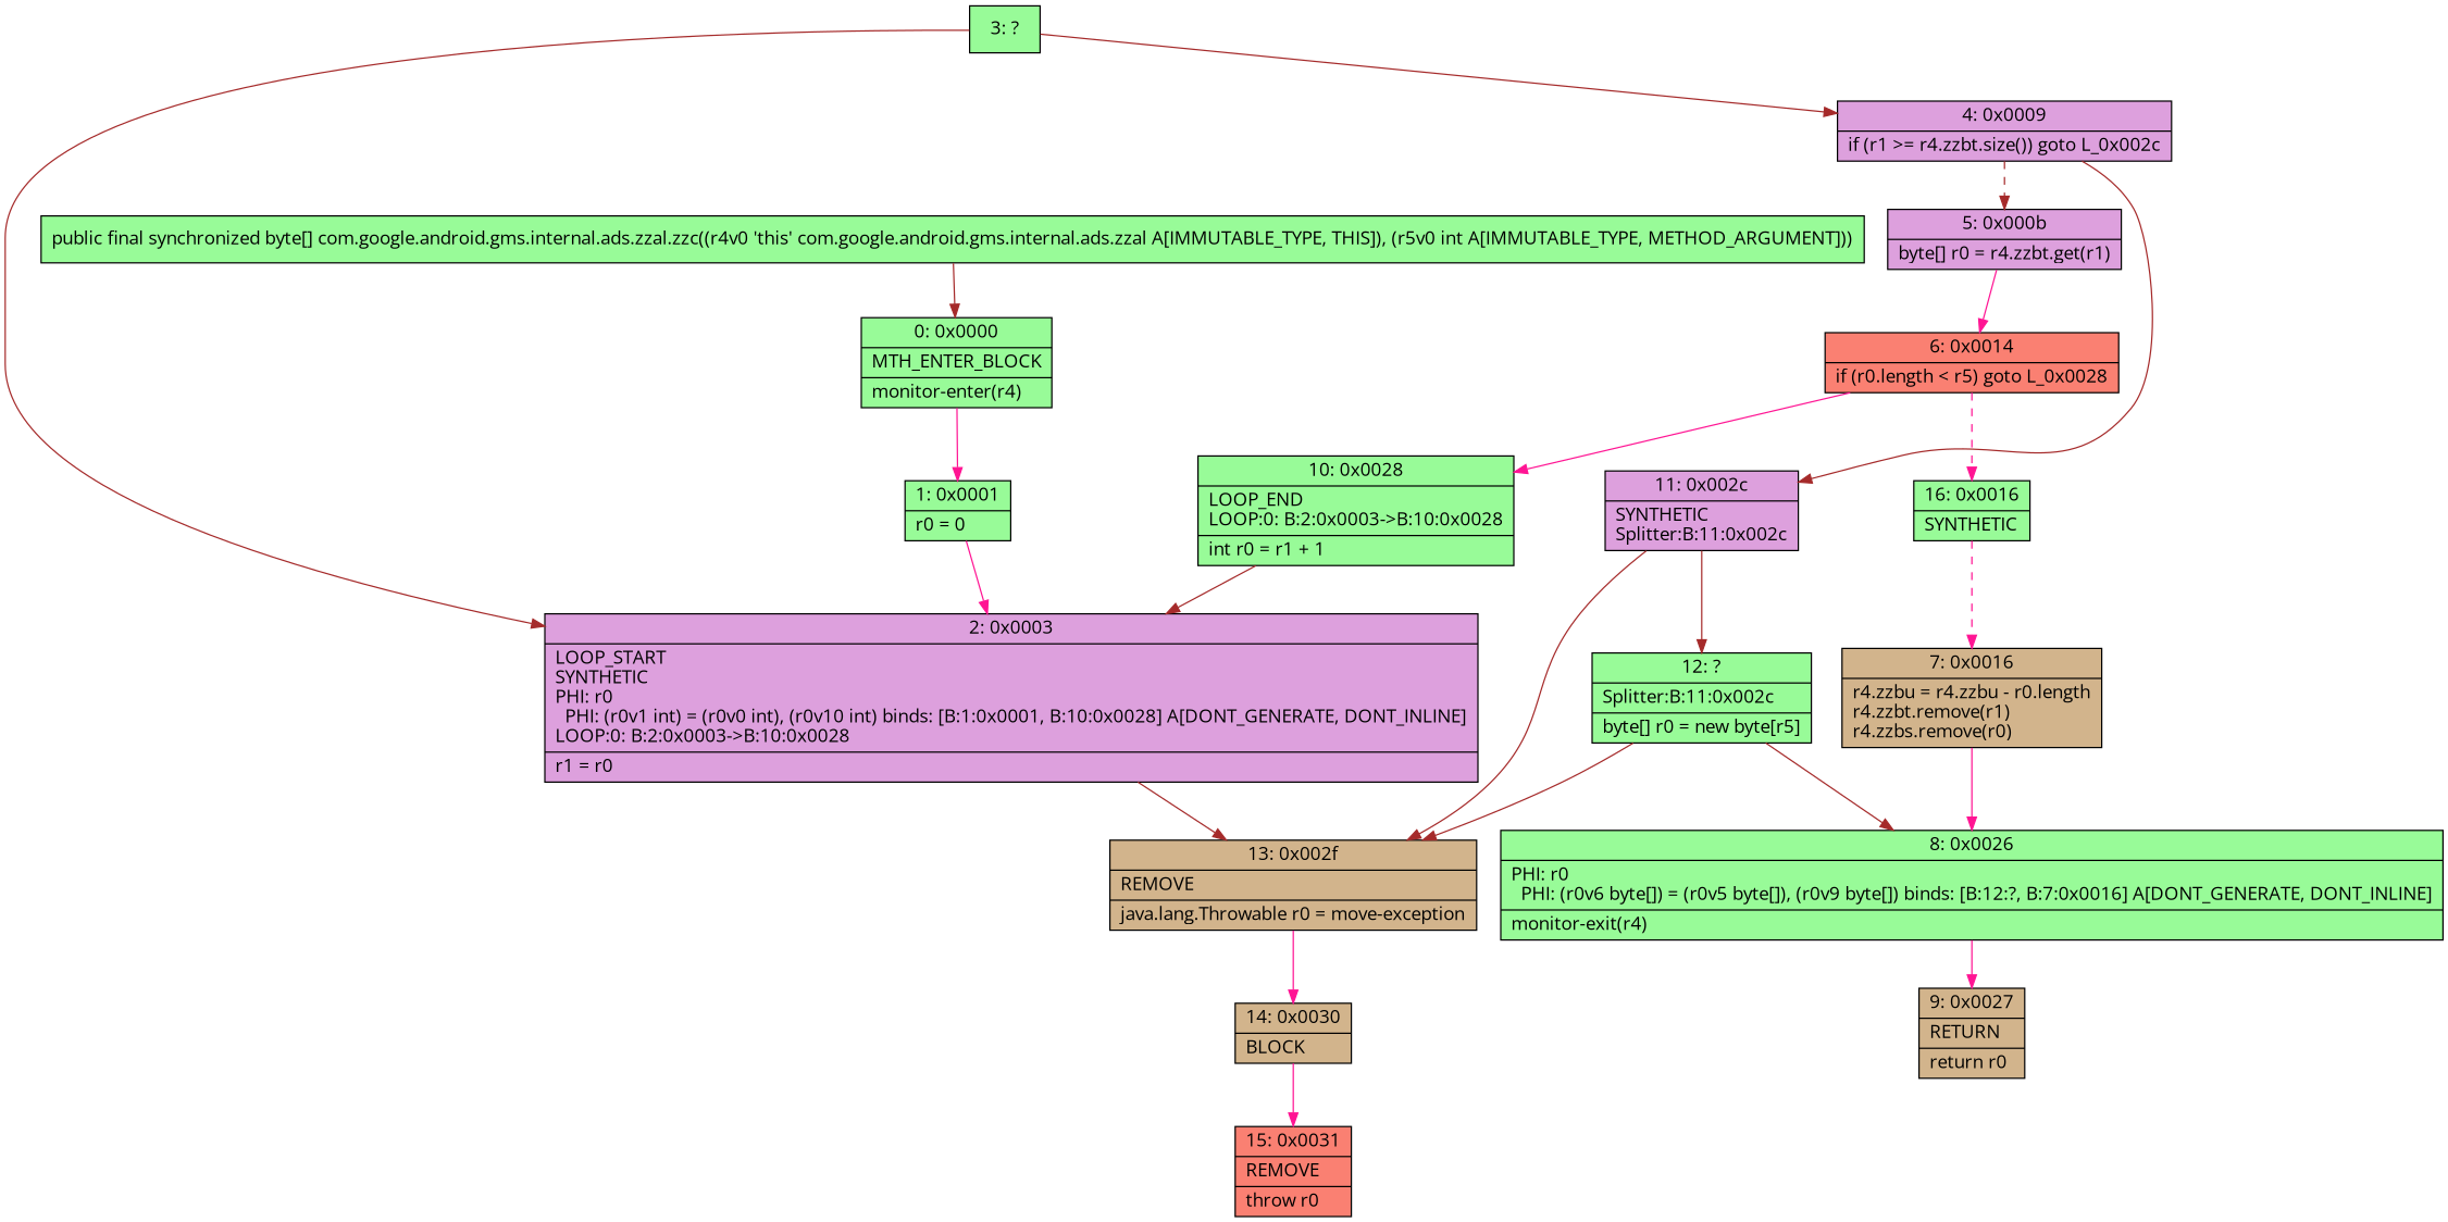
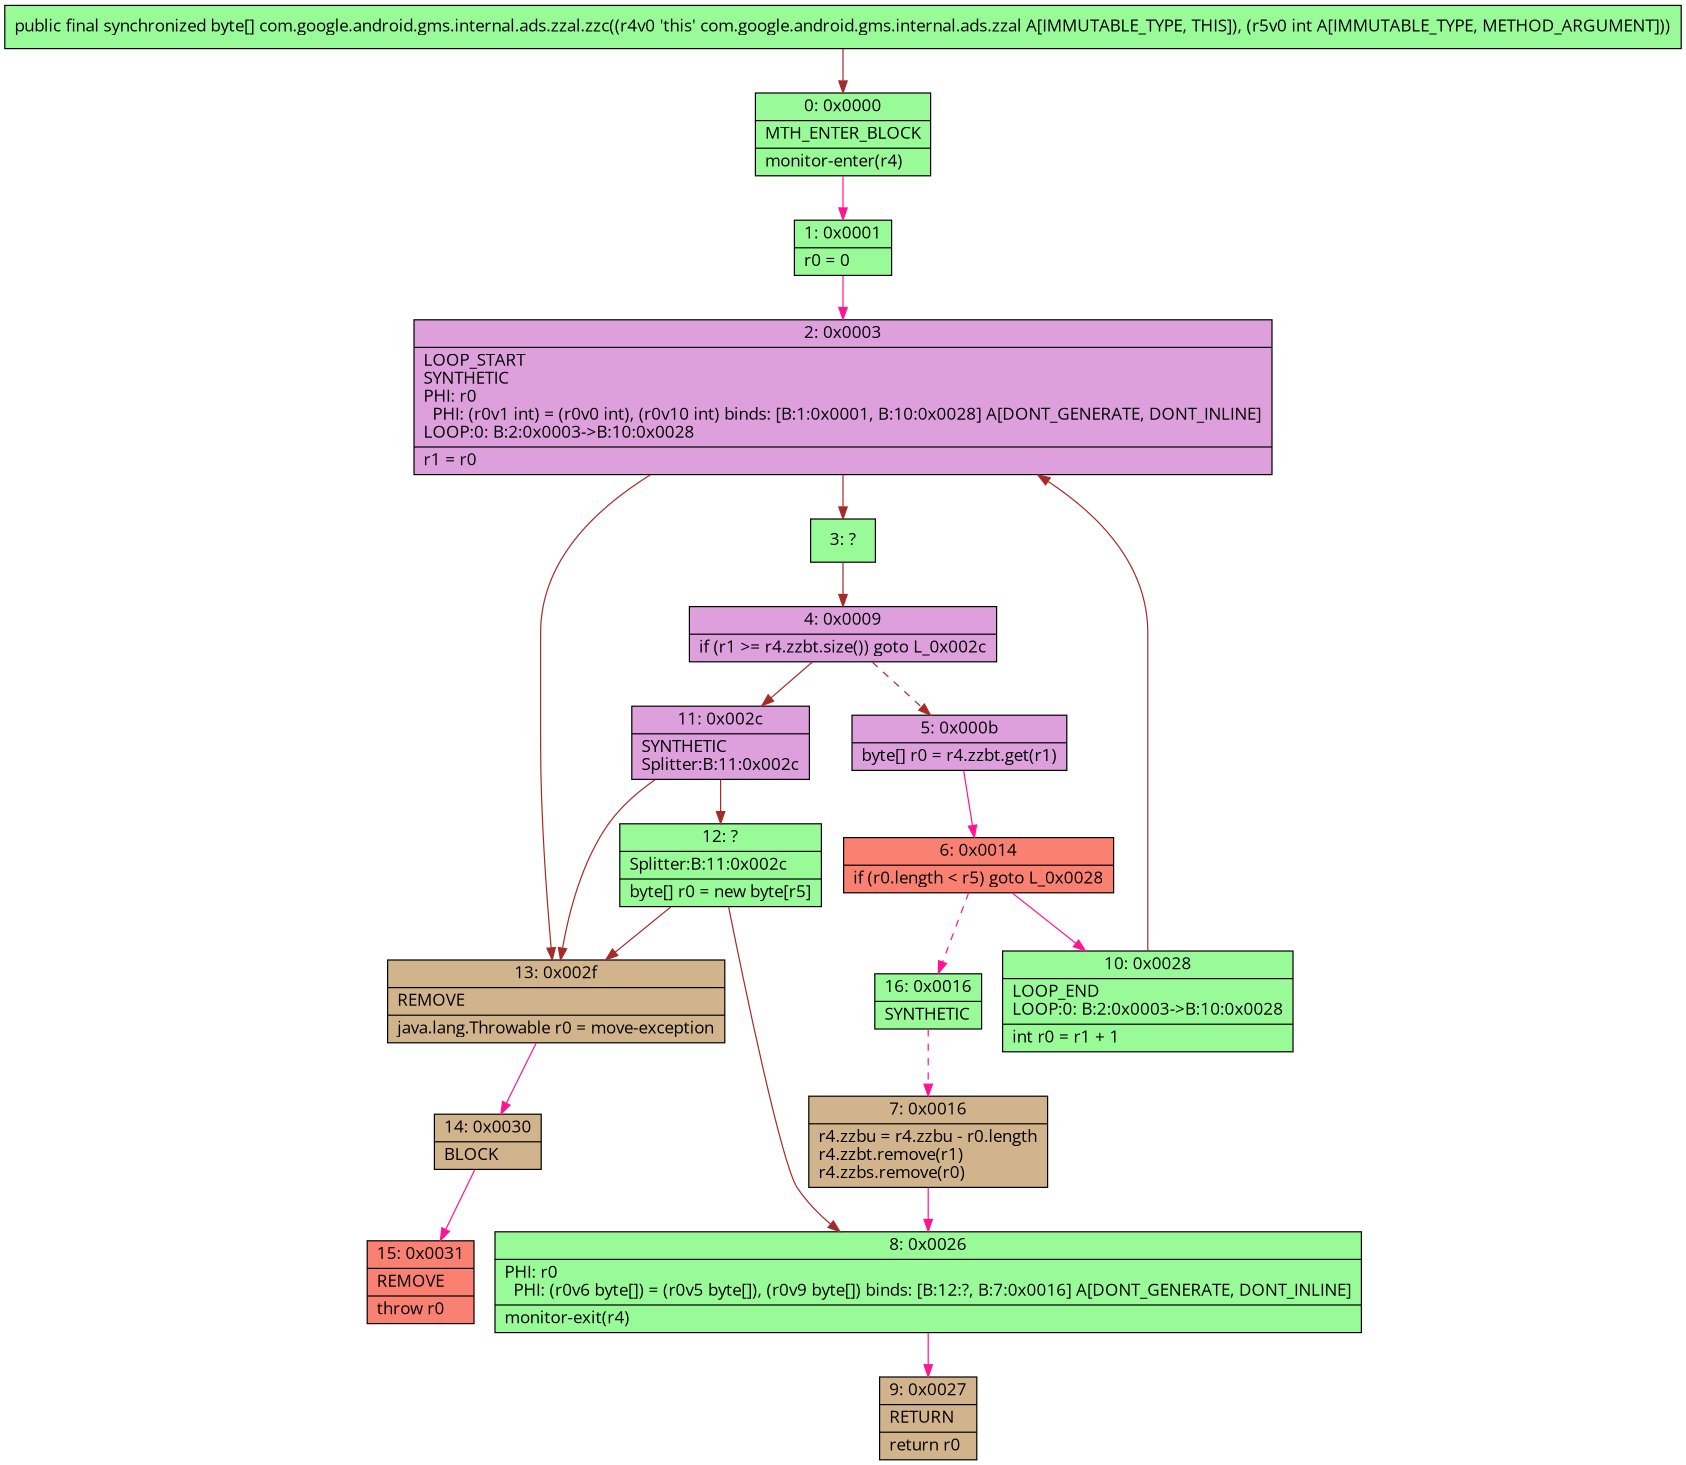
  digraph {
    fontname="Open Sans"
    node [fillcolor=palegreen fontname="Open Sans" shape=record style=filled]
    edge [color=brown fontname="Open Sans"]
    n1 [label="{0\:\ 0x0000|MTH_ENTER_BLOCK\l|monitor\-enter(r4)\l}"]
    n2 [label="{1\:\ 0x0001|r0 = 0\l}"]
    n3 [fillcolor=plum label="{2\:\ 0x0003|LOOP_START\lSYNTHETIC\lPHI: r0 \l  PHI: (r0v1 int) = (r0v0 int), (r0v10 int) binds: [B:1:0x0001, B:10:0x0028] A[DONT_GENERATE, DONT_INLINE]\lLOOP:0: B:2:0x0003\-\>B:10:0x0028\l|r1 = r0\l}"]
    n4 [label="{3\:\ ?}"]
    n5 [fillcolor=tan label="{13\:\ 0x002f|REMOVE\l|java.lang.Throwable r0 = move\-exception\l}"]
    n6 [fillcolor=plum label="{4\:\ 0x0009|if (r1 \>= r4.zzbt.size()) goto L_0x002c\l}"]
    n7 [fillcolor=tan label="{14\:\ 0x0030|BLOCK\l}"]
    n8 [fillcolor=plum label="{5\:\ 0x000b|byte[] r0 = r4.zzbt.get(r1)\l}"]
    n9 [fillcolor=plum label="{11\:\ 0x002c|SYNTHETIC\lSplitter:B:11:0x002c\l}"]
    n10 [fillcolor=salmon label="{6\:\ 0x0014|if (r0.length \< r5) goto L_0x0028\l}"]
    n11 [label="{12\:\ ?|Splitter:B:11:0x002c\l|byte[] r0 = new byte[r5]\l}"]
    n12 [label="{10\:\ 0x0028|LOOP_END\lLOOP:0: B:2:0x0003\-\>B:10:0x0028\l|int r0 = r1 + 1\l}"]
    n13 [label="{16\:\ 0x0016|SYNTHETIC\l}"]
    n14 [fillcolor=tan label="{7\:\ 0x0016|r4.zzbu = r4.zzbu \- r0.length\lr4.zzbt.remove(r1)\lr4.zzbs.remove(r0)\l}"]
    n15 [label="{8\:\ 0x0026|PHI: r0 \l  PHI: (r0v6 byte[]) = (r0v5 byte[]), (r0v9 byte[]) binds: [B:12:?, B:7:0x0016] A[DONT_GENERATE, DONT_INLINE]\l|monitor\-exit(r4)\l}"]
    n16 [fillcolor=tan label="{9\:\ 0x0027|RETURN\l|return r0\l}"]
    n17 [fillcolor=salmon label="{15\:\ 0x0031|REMOVE\l|throw r0\l}"]
    n18 [label="{public final synchronized byte[] com.google.android.gms.internal.ads.zzal.zzc((r4v0 'this' com.google.android.gms.internal.ads.zzal A[IMMUTABLE_TYPE, THIS]), (r5v0 int A[IMMUTABLE_TYPE, METHOD_ARGUMENT])) }"]
    n1 -> n2 [color=deeppink]
    n2 -> n3 [color=deeppink]
-   n4 -> n3
+   n3 -> n4
    n3 -> n5
    n4 -> n6
    n5 -> n7 [color=deeppink]
    n6 -> n8 [style=dashed]
    n6 -> n9
    n7 -> n17 [color=deeppink]
    n8 -> n10 [color=deeppink]
    n9 -> n5
    n9 -> n11
    n10 -> n12 [color=deeppink]
    n10 -> n13 [color=deeppink style=dashed]
    n11 -> n5
    n11 -> n15
    n12 -> n3
    n13 -> n14 [color=deeppink style=dashed]
    n14 -> n15 [color=deeppink]
    n15 -> n16 [color=deeppink]
    n18 -> n1
  }
